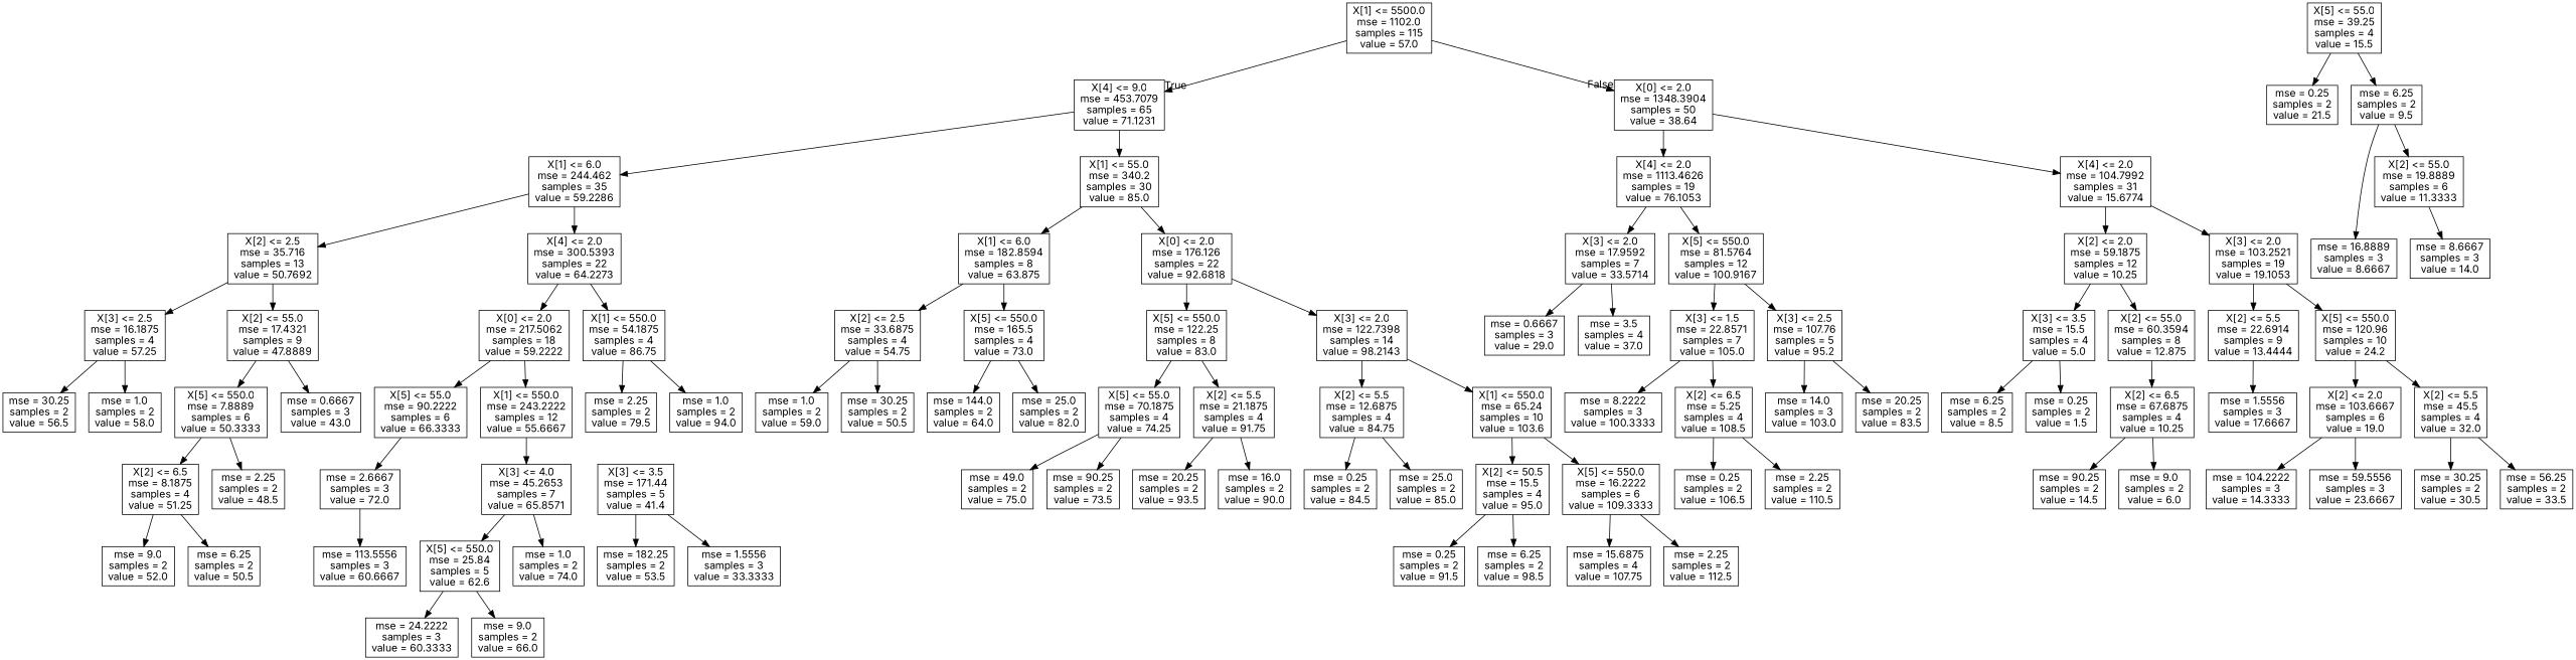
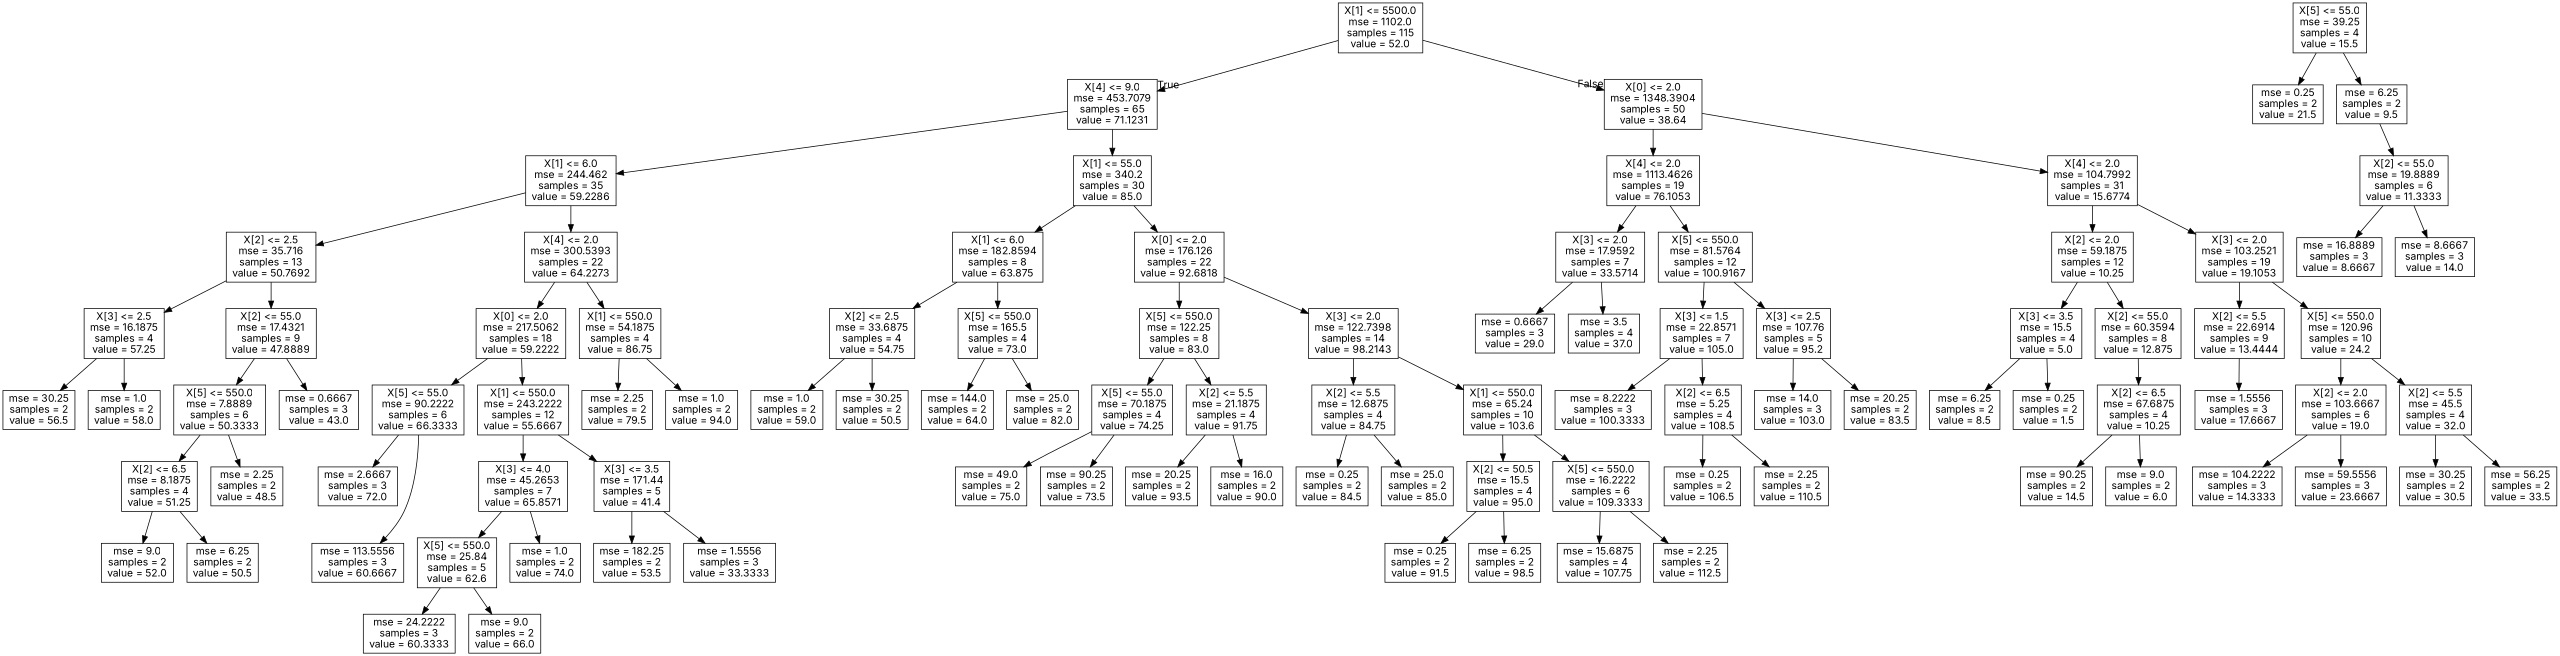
  digraph {
    fontname=Inter
    node [fontname=Inter shape=box]
    edge [fontname=Inter]
-   n1 [label="X[1] <= 5500.0\nmse = 1102.0\nsamples = 115\nvalue = 57.0"]
+   n1 [label="X[1] <= 5500.0\nmse = 1102.0\nsamples = 115\nvalue = 52.0"]
    n2 [label="X[4] <= 9.0\nmse = 453.7079\nsamples = 65\nvalue = 71.1231"]
    n3 [label="X[0] <= 2.0\nmse = 1348.3904\nsamples = 50\nvalue = 38.64"]
    n4 [label="X[1] <= 6.0\nmse = 244.462\nsamples = 35\nvalue = 59.2286"]
    n5 [label="X[1] <= 55.0\nmse = 340.2\nsamples = 30\nvalue = 85.0"]
    n6 [label="X[4] <= 2.0\nmse = 1113.4626\nsamples = 19\nvalue = 76.1053"]
    n7 [label="X[4] <= 2.0\nmse = 104.7992\nsamples = 31\nvalue = 15.6774"]
    n8 [label="X[2] <= 2.5\nmse = 35.716\nsamples = 13\nvalue = 50.7692"]
    n9 [label="X[4] <= 2.0\nmse = 300.5393\nsamples = 22\nvalue = 64.2273"]
    n10 [label="X[1] <= 6.0\nmse = 182.8594\nsamples = 8\nvalue = 63.875"]
    n11 [label="X[0] <= 2.0\nmse = 176.126\nsamples = 22\nvalue = 92.6818"]
    n12 [label="X[3] <= 2.5\nmse = 16.1875\nsamples = 4\nvalue = 57.25"]
    n13 [label="X[2] <= 55.0\nmse = 17.4321\nsamples = 9\nvalue = 47.8889"]
    n14 [label="X[0] <= 2.0\nmse = 217.5062\nsamples = 18\nvalue = 59.2222"]
    n15 [label="X[1] <= 550.0\nmse = 54.1875\nsamples = 4\nvalue = 86.75"]
    n16 [label="mse = 30.25\nsamples = 2\nvalue = 56.5"]
    n17 [label="mse = 1.0\nsamples = 2\nvalue = 58.0"]
    n18 [label="X[5] <= 550.0\nmse = 7.8889\nsamples = 6\nvalue = 50.3333"]
    n19 [label="mse = 0.6667\nsamples = 3\nvalue = 43.0"]
    n20 [label="X[2] <= 6.5\nmse = 8.1875\nsamples = 4\nvalue = 51.25"]
    n21 [label="mse = 2.25\nsamples = 2\nvalue = 48.5"]
    n22 [label="mse = 9.0\nsamples = 2\nvalue = 52.0"]
    n23 [label="mse = 6.25\nsamples = 2\nvalue = 50.5"]
    n24 [label="X[5] <= 55.0\nmse = 90.2222\nsamples = 6\nvalue = 66.3333"]
    n25 [label="X[1] <= 550.0\nmse = 243.2222\nsamples = 12\nvalue = 55.6667"]
    n26 [label="mse = 2.25\nsamples = 2\nvalue = 79.5"]
    n27 [label="mse = 1.0\nsamples = 2\nvalue = 94.0"]
    n28 [label="mse = 2.6667\nsamples = 3\nvalue = 72.0"]
    n29 [label="mse = 113.5556\nsamples = 3\nvalue = 60.6667"]
    n30 [label="X[3] <= 4.0\nmse = 45.2653\nsamples = 7\nvalue = 65.8571"]
    n31 [label="X[3] <= 3.5\nmse = 171.44\nsamples = 5\nvalue = 41.4"]
    n32 [label="X[5] <= 550.0\nmse = 25.84\nsamples = 5\nvalue = 62.6"]
    n33 [label="mse = 1.0\nsamples = 2\nvalue = 74.0"]
    n34 [label="mse = 182.25\nsamples = 2\nvalue = 53.5"]
    n35 [label="mse = 1.5556\nsamples = 3\nvalue = 33.3333"]
    n36 [label="mse = 24.2222\nsamples = 3\nvalue = 60.3333"]
    n37 [label="mse = 9.0\nsamples = 2\nvalue = 66.0"]
    n38 [label="X[2] <= 2.5\nmse = 33.6875\nsamples = 4\nvalue = 54.75"]
    n39 [label="X[5] <= 550.0\nmse = 165.5\nsamples = 4\nvalue = 73.0"]
    n40 [label="X[5] <= 550.0\nmse = 122.25\nsamples = 8\nvalue = 83.0"]
    n41 [label="X[3] <= 2.0\nmse = 122.7398\nsamples = 14\nvalue = 98.2143"]
    n42 [label="mse = 1.0\nsamples = 2\nvalue = 59.0"]
    n43 [label="mse = 30.25\nsamples = 2\nvalue = 50.5"]
    n44 [label="mse = 144.0\nsamples = 2\nvalue = 64.0"]
    n45 [label="mse = 25.0\nsamples = 2\nvalue = 82.0"]
    n46 [label="X[5] <= 55.0\nmse = 70.1875\nsamples = 4\nvalue = 74.25"]
    n47 [label="X[2] <= 5.5\nmse = 21.1875\nsamples = 4\nvalue = 91.75"]
    n48 [label="X[2] <= 5.5\nmse = 12.6875\nsamples = 4\nvalue = 84.75"]
    n49 [label="X[1] <= 550.0\nmse = 65.24\nsamples = 10\nvalue = 103.6"]
    n50 [label="mse = 49.0\nsamples = 2\nvalue = 75.0"]
    n51 [label="mse = 90.25\nsamples = 2\nvalue = 73.5"]
    n52 [label="mse = 20.25\nsamples = 2\nvalue = 93.5"]
    n53 [label="mse = 16.0\nsamples = 2\nvalue = 90.0"]
    n54 [label="mse = 0.25\nsamples = 2\nvalue = 84.5"]
    n55 [label="mse = 25.0\nsamples = 2\nvalue = 85.0"]
    n56 [label="X[2] <= 50.5\nmse = 15.5\nsamples = 4\nvalue = 95.0"]
    n57 [label="X[5] <= 550.0\nmse = 16.2222\nsamples = 6\nvalue = 109.3333"]
    n58 [label="mse = 0.25\nsamples = 2\nvalue = 91.5"]
    n59 [label="mse = 6.25\nsamples = 2\nvalue = 98.5"]
    n60 [label="mse = 15.6875\nsamples = 4\nvalue = 107.75"]
    n61 [label="mse = 2.25\nsamples = 2\nvalue = 112.5"]
    n62 [label="X[3] <= 2.0\nmse = 17.9592\nsamples = 7\nvalue = 33.5714"]
    n63 [label="X[5] <= 550.0\nmse = 81.5764\nsamples = 12\nvalue = 100.9167"]
    n64 [label="X[2] <= 2.0\nmse = 59.1875\nsamples = 12\nvalue = 10.25"]
    n65 [label="X[3] <= 2.0\nmse = 103.2521\nsamples = 19\nvalue = 19.1053"]
    n66 [label="mse = 0.6667\nsamples = 3\nvalue = 29.0"]
    n67 [label="mse = 3.5\nsamples = 4\nvalue = 37.0"]
    n68 [label="X[3] <= 1.5\nmse = 22.8571\nsamples = 7\nvalue = 105.0"]
    n69 [label="X[3] <= 2.5\nmse = 107.76\nsamples = 5\nvalue = 95.2"]
    n70 [label="mse = 8.2222\nsamples = 3\nvalue = 100.3333"]
    n71 [label="X[2] <= 6.5\nmse = 5.25\nsamples = 4\nvalue = 108.5"]
    n72 [label="mse = 14.0\nsamples = 3\nvalue = 103.0"]
    n73 [label="mse = 20.25\nsamples = 2\nvalue = 83.5"]
    n74 [label="mse = 0.25\nsamples = 2\nvalue = 106.5"]
    n75 [label="mse = 2.25\nsamples = 2\nvalue = 110.5"]
    n76 [label="X[3] <= 3.5\nmse = 15.5\nsamples = 4\nvalue = 5.0"]
    n77 [label="X[2] <= 55.0\nmse = 60.3594\nsamples = 8\nvalue = 12.875"]
    n78 [label="X[2] <= 5.5\nmse = 22.6914\nsamples = 9\nvalue = 13.4444"]
    n79 [label="X[5] <= 550.0\nmse = 120.96\nsamples = 10\nvalue = 24.2"]
    n80 [label="mse = 6.25\nsamples = 2\nvalue = 8.5"]
    n81 [label="mse = 0.25\nsamples = 2\nvalue = 1.5"]
    n82 [label="X[2] <= 6.5\nmse = 67.6875\nsamples = 4\nvalue = 10.25"]
    n83 [label="mse = 90.25\nsamples = 2\nvalue = 14.5"]
    n84 [label="mse = 9.0\nsamples = 2\nvalue = 6.0"]
    n85 [label="X[5] <= 55.0\nmse = 39.25\nsamples = 4\nvalue = 15.5"]
    n86 [label="mse = 0.25\nsamples = 2\nvalue = 21.5"]
    n87 [label="mse = 6.25\nsamples = 2\nvalue = 9.5"]
    n88 [label="X[2] <= 55.0\nmse = 19.8889\nsamples = 6\nvalue = 11.3333"]
    n89 [label="mse = 1.5556\nsamples = 3\nvalue = 17.6667"]
    n90 [label="X[2] <= 2.0\nmse = 103.6667\nsamples = 6\nvalue = 19.0"]
    n91 [label="X[2] <= 5.5\nmse = 45.5\nsamples = 4\nvalue = 32.0"]
    n92 [label="mse = 16.8889\nsamples = 3\nvalue = 8.6667"]
    n93 [label="mse = 8.6667\nsamples = 3\nvalue = 14.0"]
    n94 [label="mse = 104.2222\nsamples = 3\nvalue = 14.3333"]
    n95 [label="mse = 59.5556\nsamples = 3\nvalue = 23.6667"]
    n96 [label="mse = 30.25\nsamples = 2\nvalue = 30.5"]
    n97 [label="mse = 56.25\nsamples = 2\nvalue = 33.5"]
    n1 -> n2 [headlabel=True labelangle=45 labeldistance=2.5]
    n1 -> n3 [headlabel=False labelangle=-45 labeldistance=2.5]
    n2 -> n4
    n2 -> n5
    n3 -> n6
    n3 -> n7
    n4 -> n8
    n4 -> n9
    n5 -> n10
    n5 -> n11
    n6 -> n62
    n6 -> n63
    n7 -> n64
    n7 -> n65
    n8 -> n12
    n8 -> n13
    n9 -> n14
    n9 -> n15
    n10 -> n38
    n10 -> n39
    n11 -> n40
    n11 -> n41
    n12 -> n16
    n12 -> n17
    n13 -> n18
    n13 -> n19
    n14 -> n24
    n14 -> n25
    n15 -> n26
    n15 -> n27
    n18 -> n20
    n18 -> n21
    n20 -> n22
    n20 -> n23
    n24 -> n28
-   n28 -> n29
+   n24 -> n29
    n25 -> n30
+   n25 -> n31
    n30 -> n32
    n30 -> n33
    n31 -> n34
    n31 -> n35
    n32 -> n36
    n32 -> n37
    n38 -> n42
    n38 -> n43
    n39 -> n44
    n39 -> n45
    n40 -> n46
    n40 -> n47
    n41 -> n48
    n41 -> n49
    n46 -> n50
    n46 -> n51
    n47 -> n52
    n47 -> n53
    n48 -> n54
    n48 -> n55
    n49 -> n56
    n49 -> n57
    n56 -> n58
    n56 -> n59
    n57 -> n60
    n57 -> n61
    n62 -> n66
    n62 -> n67
    n63 -> n68
    n63 -> n69
    n64 -> n76
    n64 -> n77
    n65 -> n78
    n65 -> n79
    n68 -> n70
    n68 -> n71
    n69 -> n72
    n69 -> n73
    n71 -> n74
    n71 -> n75
    n76 -> n80
    n76 -> n81
    n77 -> n82
    n78 -> n89
    n79 -> n90
    n79 -> n91
    n82 -> n83
    n82 -> n84
    n85 -> n86
    n85 -> n87
    n87 -> n88
-   n87 -> n92
+   n88 -> n92
    n88 -> n93
    n90 -> n94
    n90 -> n95
    n91 -> n96
    n91 -> n97
  }
